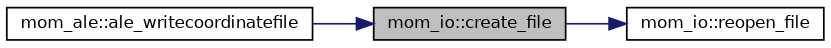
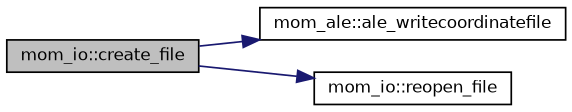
  digraph {
    rankdir=RL
    node [color=black fillcolor=white fontname=Helvetica fontsize=10 shape=record style=filled]
    edge [color=midnightblue dir=back fontname=Helvetica fontsize=10 labelfontname=Helvetica labelfontsize=10 style=solid]
    n1 [fillcolor=grey75 fontcolor=black height=0.2 label="mom_io::create_file" width=0.4]
    n2 [height=0.2 label="mom_ale::ale_writecoordinatefile" width=0.4]
    n3 [height=0.2 label="mom_io::reopen_file" width=0.4]
-   n1 -> n2
+   n2 -> n1
    n3 -> n1
  }
